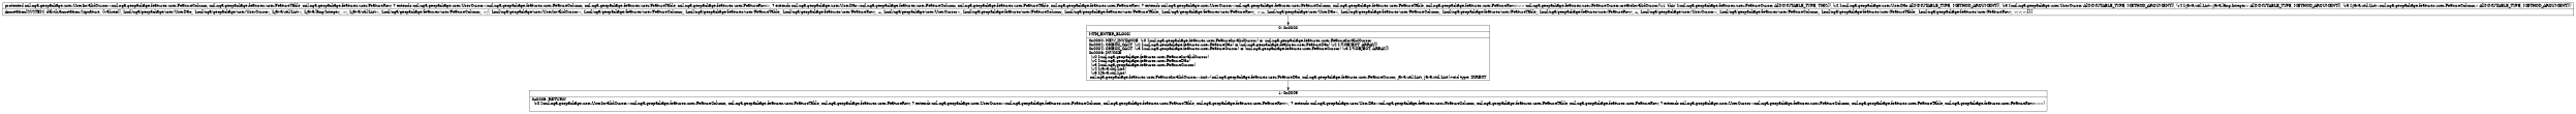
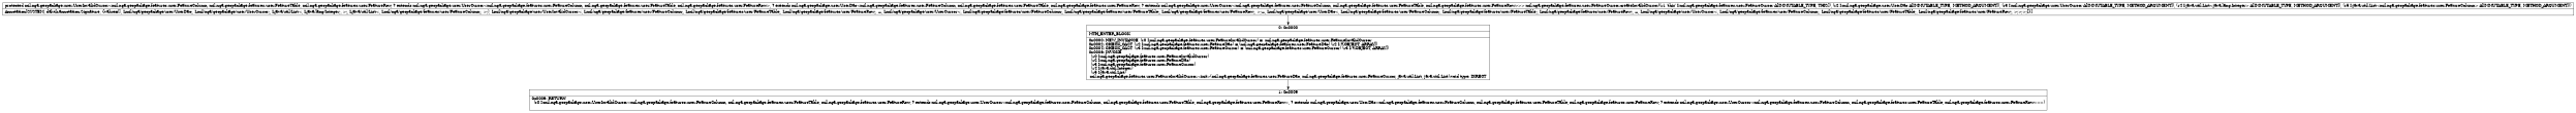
  digraph {
    node [shape=record]
-   n1 [label="{0\:\ 0x0000|MTH_ENTER_BLOCK\l|0x0000: NEW_INSTANCE  (r0 I:mil.nga.geopackage.features.user.FeatureInvalidCursor) =  mil.nga.geopackage.features.user.FeatureInvalidCursor \l0x0002: CHECK_CAST  (r2 I:mil.nga.geopackage.features.user.FeatureDao) = (mil.nga.geopackage.features.user.FeatureDao) (r2 I:?[OBJECT, ARRAY]) \l0x0004: CHECK_CAST  (r3 I:mil.nga.geopackage.features.user.FeatureCursor) = (mil.nga.geopackage.features.user.FeatureCursor) (r3 I:?[OBJECT, ARRAY]) \l0x0006: INVOKE  \l  (r0 I:mil.nga.geopackage.features.user.FeatureInvalidCursor)\l  (r2 I:mil.nga.geopackage.features.user.FeatureDao)\l  (r3 I:mil.nga.geopackage.features.user.FeatureCursor)\l  (r4 I:java.util.List)\l  (r5 I:java.util.List)\l mil.nga.geopackage.features.user.FeatureInvalidCursor.\<init\>(mil.nga.geopackage.features.user.FeatureDao, mil.nga.geopackage.features.user.FeatureCursor, java.util.List, java.util.List):void type: DIRECT \l}"]
+   n1 [label="{0\:\ 0x0000|MTH_ENTER_BLOCK\l|0x0000: NEW_INSTANCE  (r0 I:mil.nga.geopackage.features.user.FeatureInvalidCursor) =  mil.nga.geopackage.features.user.FeatureInvalidCursor \l0x0002: CHECK_CAST  (r2 I:mil.nga.geopackage.features.user.FeatureDao) = (mil.nga.geopackage.features.user.FeatureDao) (r2 I:?[OBJECT, ARRAY]) \l0x0004: CHECK_CAST  (r3 I:mil.nga.geopackage.features.user.FeatureCursor) = (mil.nga.geopackage.features.user.FeatureCursor) (r3 I:?[OBJECT, ARRAY]) \l0x0006: INVOKE  \l  (r0 I:mil.nga.geopackage.features.user.FeatureInvalidCursor)\l  (r2 I:mil.nga.geopackage.features.user.FeatureDao)\l  (r3 I:mil.nga.geopackage.features.user.FeatureCursor)\l  (r4 I:java.util.Integer)\l  (r5 I:java.util.List)\l mil.nga.geopackage.features.user.FeatureInvalidCursor.\<init\>(mil.nga.geopackage.features.user.FeatureDao, mil.nga.geopackage.features.user.FeatureCursor, java.util.List, java.util.List):void type: DIRECT \l}"]
    n2 [label="{1\:\ 0x0009|0x0009: RETURN  \l  (r0 I:mil.nga.geopackage.user.UserInvalidCursor\<mil.nga.geopackage.features.user.FeatureColumn, mil.nga.geopackage.features.user.FeatureTable, mil.nga.geopackage.features.user.FeatureRow, ? extends mil.nga.geopackage.user.UserCursor\<mil.nga.geopackage.features.user.FeatureColumn, mil.nga.geopackage.features.user.FeatureTable, mil.nga.geopackage.features.user.FeatureRow\>, ? extends mil.nga.geopackage.user.UserDao\<mil.nga.geopackage.features.user.FeatureColumn, mil.nga.geopackage.features.user.FeatureTable, mil.nga.geopackage.features.user.FeatureRow, ? extends mil.nga.geopackage.user.UserCursor\<mil.nga.geopackage.features.user.FeatureColumn, mil.nga.geopackage.features.user.FeatureTable, mil.nga.geopackage.features.user.FeatureRow\>\>\>)\l \l}"]
    n3 [label="{protected mil.nga.geopackage.user.UserInvalidCursor\<mil.nga.geopackage.features.user.FeatureColumn, mil.nga.geopackage.features.user.FeatureTable, mil.nga.geopackage.features.user.FeatureRow, ? extends mil.nga.geopackage.user.UserCursor\<mil.nga.geopackage.features.user.FeatureColumn, mil.nga.geopackage.features.user.FeatureTable, mil.nga.geopackage.features.user.FeatureRow\>, ? extends mil.nga.geopackage.user.UserDao\<mil.nga.geopackage.features.user.FeatureColumn, mil.nga.geopackage.features.user.FeatureTable, mil.nga.geopackage.features.user.FeatureRow, ? extends mil.nga.geopackage.user.UserCursor\<mil.nga.geopackage.features.user.FeatureColumn, mil.nga.geopackage.features.user.FeatureTable, mil.nga.geopackage.features.user.FeatureRow\>\>\> mil.nga.geopackage.features.user.FeatureCursor.createInvalidCursor((r1 'this' I:mil.nga.geopackage.features.user.FeatureCursor A[IMMUTABLE_TYPE, THIS]), (r2 I:mil.nga.geopackage.user.UserDao A[IMMUTABLE_TYPE, METHOD_ARGUMENT]), (r3 I:mil.nga.geopackage.user.UserCursor A[IMMUTABLE_TYPE, METHOD_ARGUMENT]), (r4 I:java.util.List\<java.lang.Integer\> A[IMMUTABLE_TYPE, METHOD_ARGUMENT]), (r5 I:java.util.List\<mil.nga.geopackage.features.user.FeatureColumn\> A[IMMUTABLE_TYPE, METHOD_ARGUMENT]))  | Annotation[SYSTEM, dalvik.annotation.Signature, \{value=[(, Lmil\/nga\/geopackage\/user\/UserDao;, Lmil\/nga\/geopackage\/user\/UserCursor;, Ljava\/util\/List\<, Ljava\/lang\/Integer;, \>;, Ljava\/util\/List\<, Lmil\/nga\/geopackage\/features\/user\/FeatureColumn;, \>;), Lmil\/nga\/geopackage\/user\/UserInvalidCursor\<, Lmil\/nga\/geopackage\/features\/user\/FeatureColumn;, Lmil\/nga\/geopackage\/features\/user\/FeatureTable;, Lmil\/nga\/geopackage\/features\/user\/FeatureRow;, +, Lmil\/nga\/geopackage\/user\/UserCursor\<, Lmil\/nga\/geopackage\/features\/user\/FeatureColumn;, Lmil\/nga\/geopackage\/features\/user\/FeatureTable;, Lmil\/nga\/geopackage\/features\/user\/FeatureRow;, \>;+, Lmil\/nga\/geopackage\/user\/UserDao\<, Lmil\/nga\/geopackage\/features\/user\/FeatureColumn;, Lmil\/nga\/geopackage\/features\/user\/FeatureTable;, Lmil\/nga\/geopackage\/features\/user\/FeatureRow;, +, Lmil\/nga\/geopackage\/user\/UserCursor\<, Lmil\/nga\/geopackage\/features\/user\/FeatureColumn;, Lmil\/nga\/geopackage\/features\/user\/FeatureTable;, Lmil\/nga\/geopackage\/features\/user\/FeatureRow;, \>;\>;\>;]\}]\l}"]
    n1 -> n2
    n3 -> n1
  }
